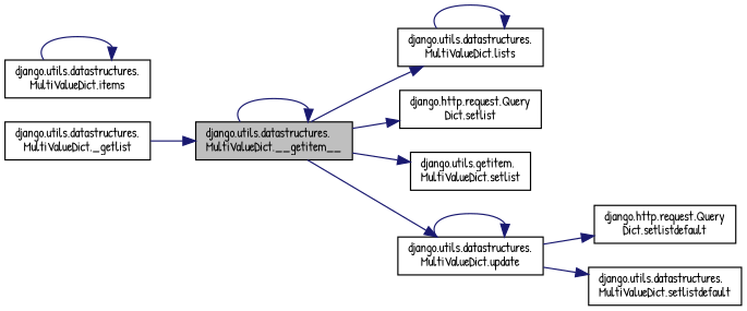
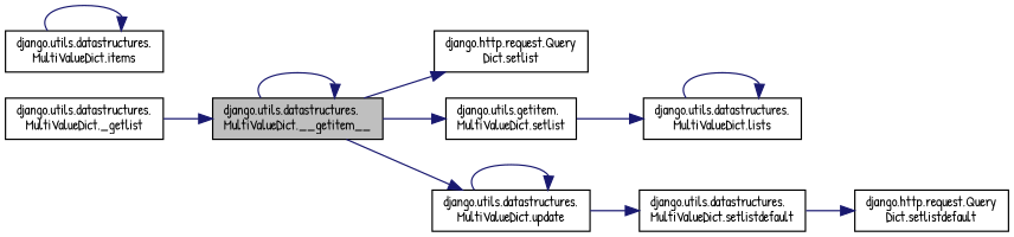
  digraph {
    fontname="Patrick Hand"
    rankdir=LR
    node [color=black fillcolor=white fontname="Patrick Hand" fontsize=10 shape=record style=filled]
    edge [color=midnightblue fontname="Patrick Hand" fontsize=10 labelfontname=Helvetica labelfontsize=10 style=solid]
    n1 [fillcolor=grey75 fontcolor=black height=0.2 label="django.utils.datastructures.\lMultiValueDict.__getitem__" width=0.4]
    n2 [height=0.2 label="django.utils.datastructures.\lMultiValueDict.lists" width=0.4]
    n3 [height=0.2 label="django.http.request.Query\lDict.setlist" width=0.4]
    n4 [height=0.2 label="django.utils.getitem.\lMultiValueDict.setlist" width=0.4]
    n5 [height=0.2 label="django.utils.datastructures.\lMultiValueDict.update" width=0.4]
    n6 [height=0.2 label="django.utils.datastructures.\lMultiValueDict._getlist" width=0.4]
    n7 [height=0.2 label="django.http.request.Query\lDict.setlistdefault" width=0.4]
    n8 [height=0.2 label="django.utils.datastructures.\lMultiValueDict.setlistdefault" width=0.4]
    n9 [height=0.2 label="django.utils.datastructures.\lMultiValueDict.items" width=0.4]
    n1 -> n1
-   n1 -> n2
+   n4 -> n2
    n1 -> n3
    n1 -> n4
    n1 -> n5
    n2 -> n2
    n5 -> n5
-   n5 -> n7
+   n8 -> n7
    n5 -> n8
    n6 -> n1
    n9 -> n9
  }
